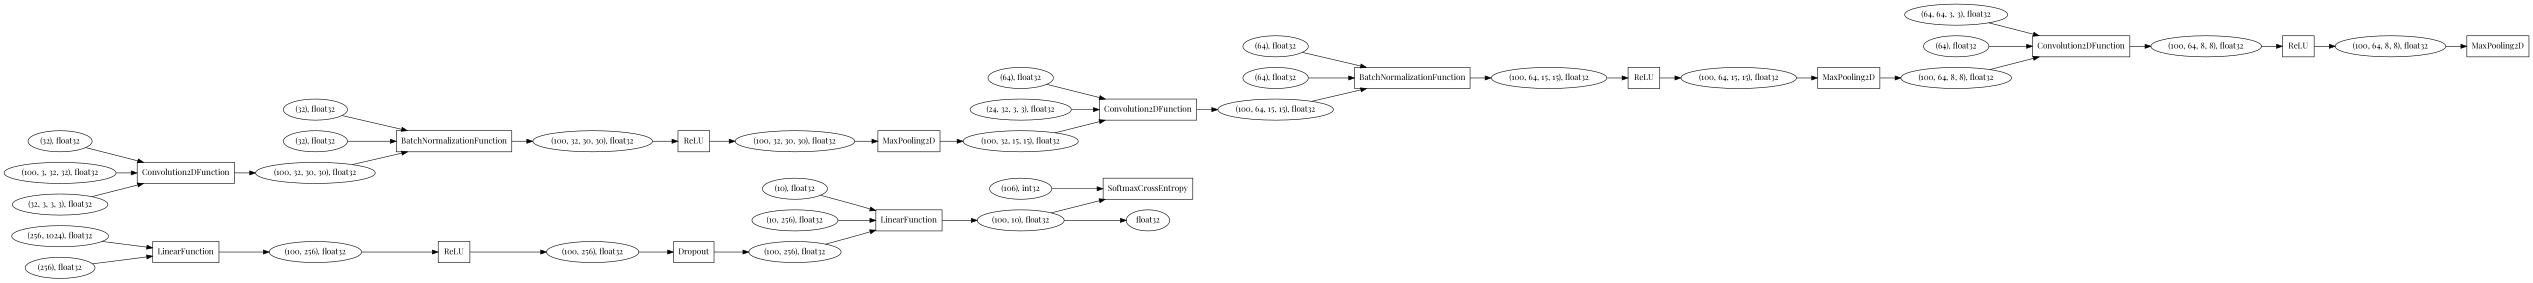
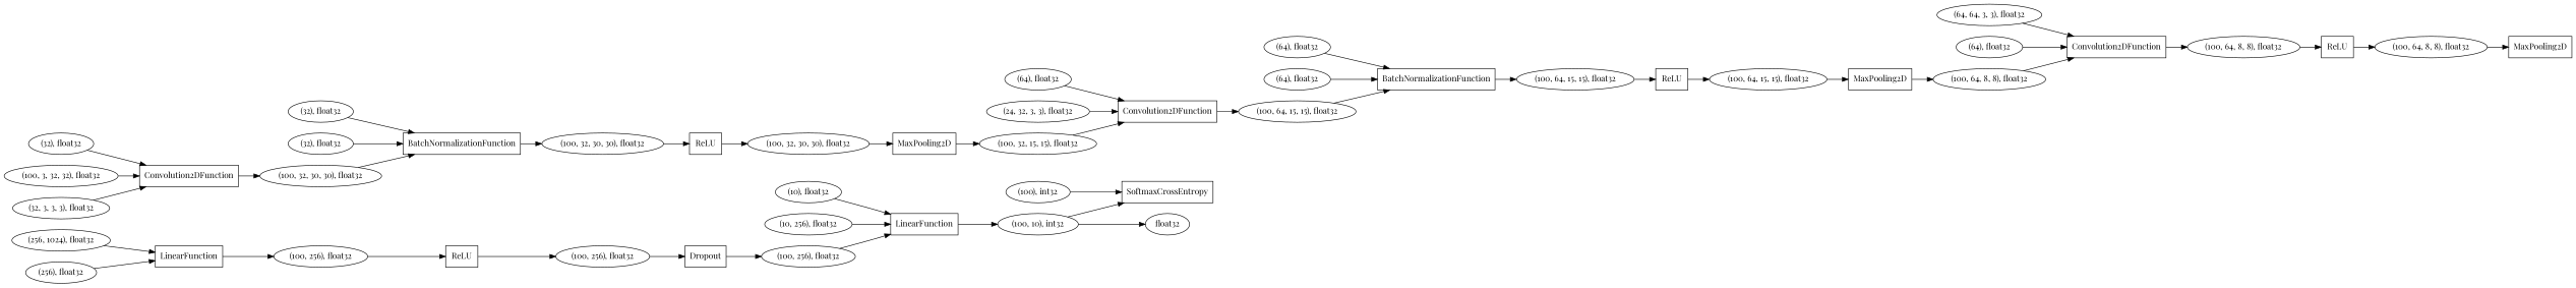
  digraph {
    fontname="Playfair Display"
    rankdir=LR
    node [fontname="Playfair Display" shape=oval]
    edge [fontname="Playfair Display"]
    n1 [label=Dropout shape=box]
    n2 [label="(100, 256), float32"]
    n3 [label=LinearFunction shape=box]
    n4 [label="(100, 256), float32"]
    n5 [label="(100, 32, 30, 30), float32"]
    n6 [label=BatchNormalizationFunction shape=box]
    n7 [label="(100, 32, 30, 30), float32"]
    n8 [label="(100, 64, 15, 15), float32"]
    n9 [label=MaxPooling2D shape=box]
    n10 [label="(100, 64, 8, 8), float32"]
    n11 [label="(64), float32"]
    n12 [label=BatchNormalizationFunction shape=box]
    n13 [label="(100, 64, 15, 15), float32"]
    n14 [label=ReLU shape=box]
    n15 [label="(64), float32"]
    n16 [label="(10), float32"]
-   n17 [label="(100, 10), float32"]
+   n17 [label="(100, 10), int32"]
    n18 [label=Convolution2DFunction shape=box]
    n19 [label="(64, 64, 3, 3), float32"]
    n20 [label=Convolution2DFunction shape=box]
    n21 [label="(100, 64, 8, 8), float32"]
    n22 [label="(32), float32"]
    n23 [label="(64), float32"]
    n24 [label=ReLU shape=box]
    n25 [label="(100, 32, 30, 30), float32"]
    n26 [label=MaxPooling2D shape=box]
    n27 [label="(256, 1024), float32"]
    n28 [label=LinearFunction shape=box]
    n29 [label="(100, 256), float32"]
    n30 [label=ReLU shape=box]
    n31 [label=SoftmaxCrossEntropy shape=box]
    n32 [label=float32]
    n33 [label="(10, 256), float32"]
    n34 [label="(100, 64, 8, 8), float32"]
    n35 [label="(100, 32, 15, 15), float32"]
    n36 [label=MaxPooling2D shape=box]
    n37 [label="(100, 3, 32, 32), float32"]
    n38 [label=Convolution2DFunction shape=box]
    n39 [label=ReLU shape=box]
    n40 [label="(100, 64, 15, 15), float32"]
    n41 [label="(32, 3, 3, 3), float32"]
    n42 [label="(32), float32"]
    n43 [label="(64), float32"]
    n44 [label="(32), float32"]
    n45 [label="(256), float32"]
    n46 [label="(24, 32, 3, 3), float32"]
-   n47 [label="(106), int32"]
+   n47 [label="(100), int32"]
    n1 -> n2
    n2 -> n3
    n3 -> n17
    n4 -> n1
    n5 -> n6
    n6 -> n7
    n7 -> n24
    n8 -> n9
    n9 -> n10
    n10 -> n20
    n11 -> n12
    n12 -> n13
    n13 -> n14
    n14 -> n8
    n15 -> n12
    n16 -> n3
    n17 -> n31
    n17 -> n32
    n18 -> n5
    n19 -> n20
    n20 -> n21
    n21 -> n30
    n22 -> n18
    n23 -> n20
    n24 -> n25
    n25 -> n26
    n26 -> n35
    n27 -> n28
    n28 -> n29
    n29 -> n39
    n30 -> n34
    n33 -> n3
    n34 -> n36
    n35 -> n38
    n37 -> n18
    n38 -> n40
    n39 -> n4
    n40 -> n12
    n41 -> n18
    n42 -> n6
    n43 -> n38
    n44 -> n6
    n45 -> n28
    n46 -> n38
    n47 -> n31
  }
